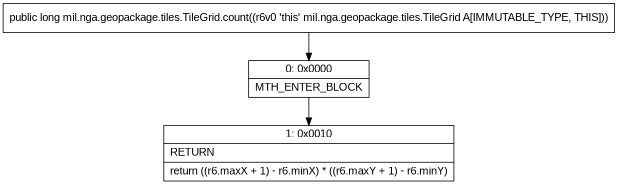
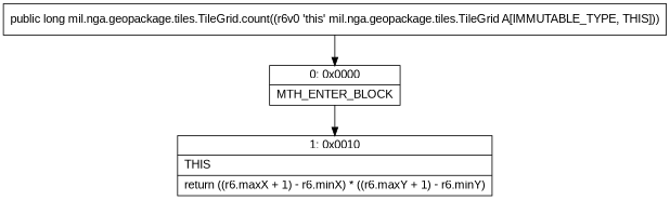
  digraph {
    fontname="Liberation Sans"
    node [shape=record fontname="Liberation Sans"]
    edge [fontname="Liberation Sans"]
    n1 [label="{0\:\ 0x0000|MTH_ENTER_BLOCK\l}"]
-   n2 [label="{1\:\ 0x0010|RETURN\l|return ((r6.maxX + 1) \- r6.minX) * ((r6.maxY + 1) \- r6.minY)\l}"]
+   n2 [label="{1\:\ 0x0010|THIS\l|return ((r6.maxX + 1) \- r6.minX) * ((r6.maxY + 1) \- r6.minY)\l}"]
    n3 [label="{public long mil.nga.geopackage.tiles.TileGrid.count((r6v0 'this' mil.nga.geopackage.tiles.TileGrid A[IMMUTABLE_TYPE, THIS])) }"]
    n1 -> n2
    n3 -> n1
  }
